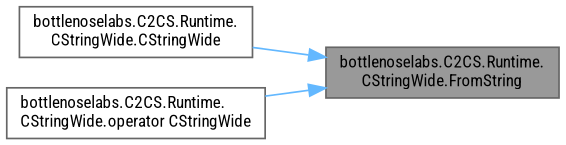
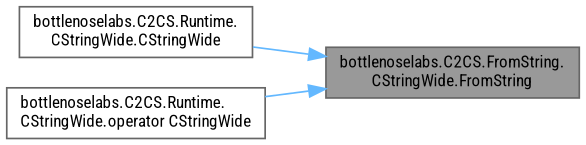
  digraph {
    rankdir=RL
    fontname="Roboto Condensed"
    node [color=grey40 fillcolor=white fontname="Roboto Condensed" fontsize=10 shape=box style=filled]
    edge [color=steelblue1 dir=back fontname="Roboto Condensed" fontsize=10 labelfontname=Helvetica labelfontsize=10 style=solid]
-   n1 [color=gray40 fillcolor=grey60 fontcolor=black height=0.2 label="bottlenoselabs.C2CS.Runtime.\lCStringWide.FromString" width=0.4]
+   n1 [color=gray40 fillcolor=grey60 fontcolor=black height=0.2 label="bottlenoselabs.C2CS.FromString.\lCStringWide.FromString" width=0.4]
    n2 [height=0.2 label="bottlenoselabs.C2CS.Runtime.\lCStringWide.CStringWide" width=0.4]
    n3 [height=0.2 label="bottlenoselabs.C2CS.Runtime.\lCStringWide.operator CStringWide" width=0.4]
    n1 -> n2
    n1 -> n3
  }
